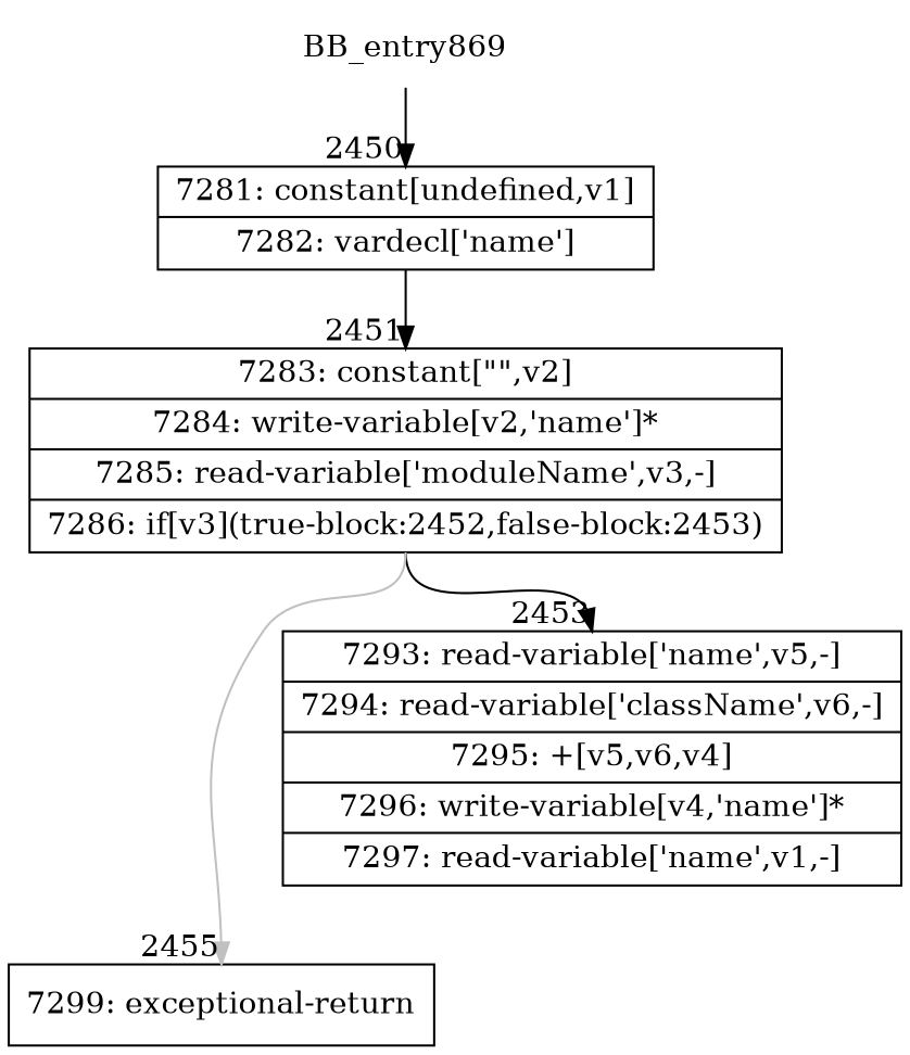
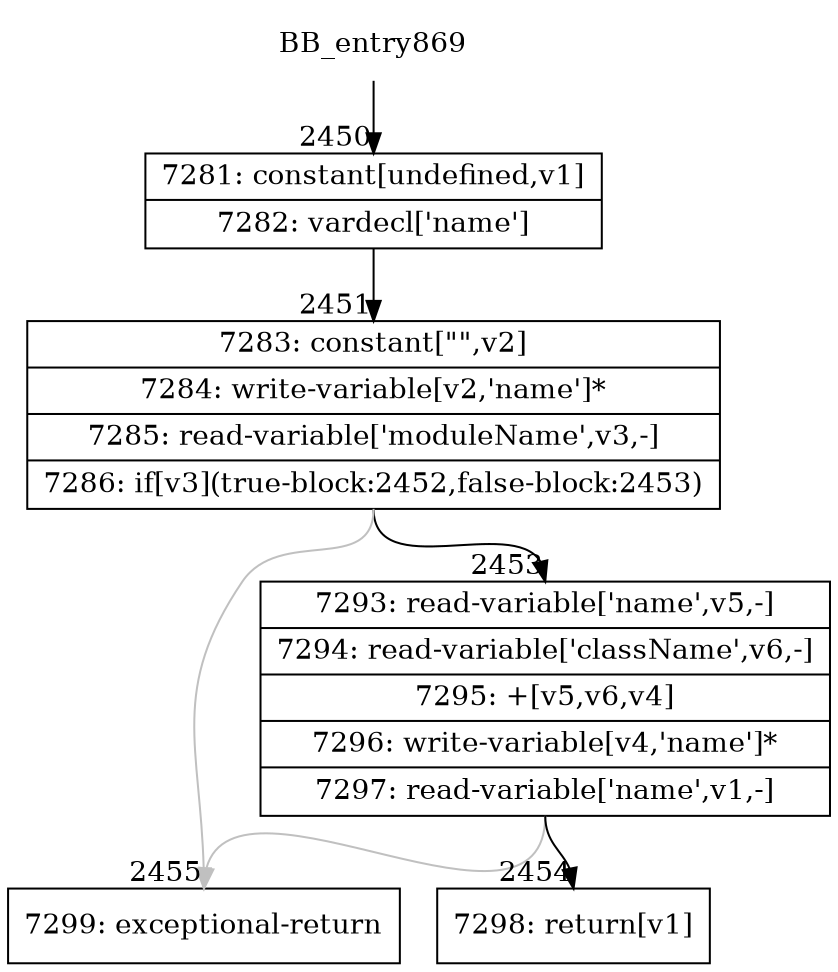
  digraph {
    rankdir=TD
    node [shape=record]
    edge [headport=n tailport=s]
    n1 [label=BB_entry869 shape=none]
    n2 [label="{7281: constant[undefined,v1]|7282: vardecl['name']}"]
    n3 [label="{7283: constant[\"\",v2]|7284: write-variable[v2,'name']*|7285: read-variable['moduleName',v3,-]|7286: if[v3](true-block:2452,false-block:2453)}"]
    n4 [label="{7293: read-variable['name',v5,-]|7294: read-variable['className',v6,-]|7295: +[v5,v6,v4]|7296: write-variable[v4,'name']*|7297: read-variable['name',v1,-]}"]
    n5 [label="{7299: exceptional-return}"]
+   n6 [label="{7298: return[v1]}"]
    n1 -> n2 [headlabel="    2450"]
    n2 -> n3 [headlabel="      2451"]
    n3 -> n4 [headlabel="      2453"]
    n3 -> n5 [color=gray headlabel="      2455"]
+   n4 -> n5 [color=gray]
+   n4 -> n6 [headlabel="      2454"]
  }
